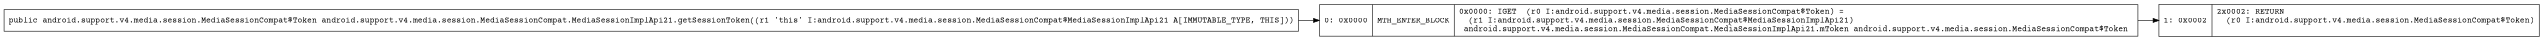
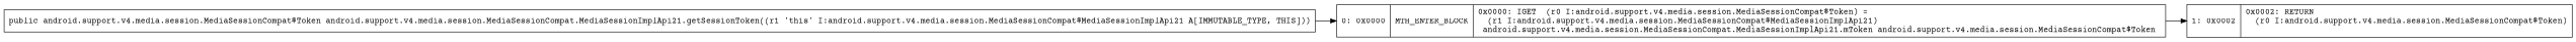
  digraph {
    rankdir=LR
    fontname="Courier Prime"
    node [shape=record fontname="Courier Prime"]
    edge [fontname="Courier Prime"]
    n1 [label="{0\:\ 0x0000|MTH_ENTER_BLOCK\l|0x0000: IGET  (r0 I:android.support.v4.media.session.MediaSessionCompat$Token) = \l  (r1 I:android.support.v4.media.session.MediaSessionCompat$MediaSessionImplApi21)\l android.support.v4.media.session.MediaSessionCompat.MediaSessionImplApi21.mToken android.support.v4.media.session.MediaSessionCompat$Token \l}"]
-   n2 [label="{1\:\ 0x0002|2x0002: RETURN  \l  (r0 I:android.support.v4.media.session.MediaSessionCompat$Token)\l \l}"]
+   n2 [label="{1\:\ 0x0002|0x0002: RETURN  \l  (r0 I:android.support.v4.media.session.MediaSessionCompat$Token)\l \l}"]
    n3 [label="{public android.support.v4.media.session.MediaSessionCompat$Token android.support.v4.media.session.MediaSessionCompat.MediaSessionImplApi21.getSessionToken((r1 'this' I:android.support.v4.media.session.MediaSessionCompat$MediaSessionImplApi21 A[IMMUTABLE_TYPE, THIS])) }"]
    n1 -> n2
    n3 -> n1
  }
